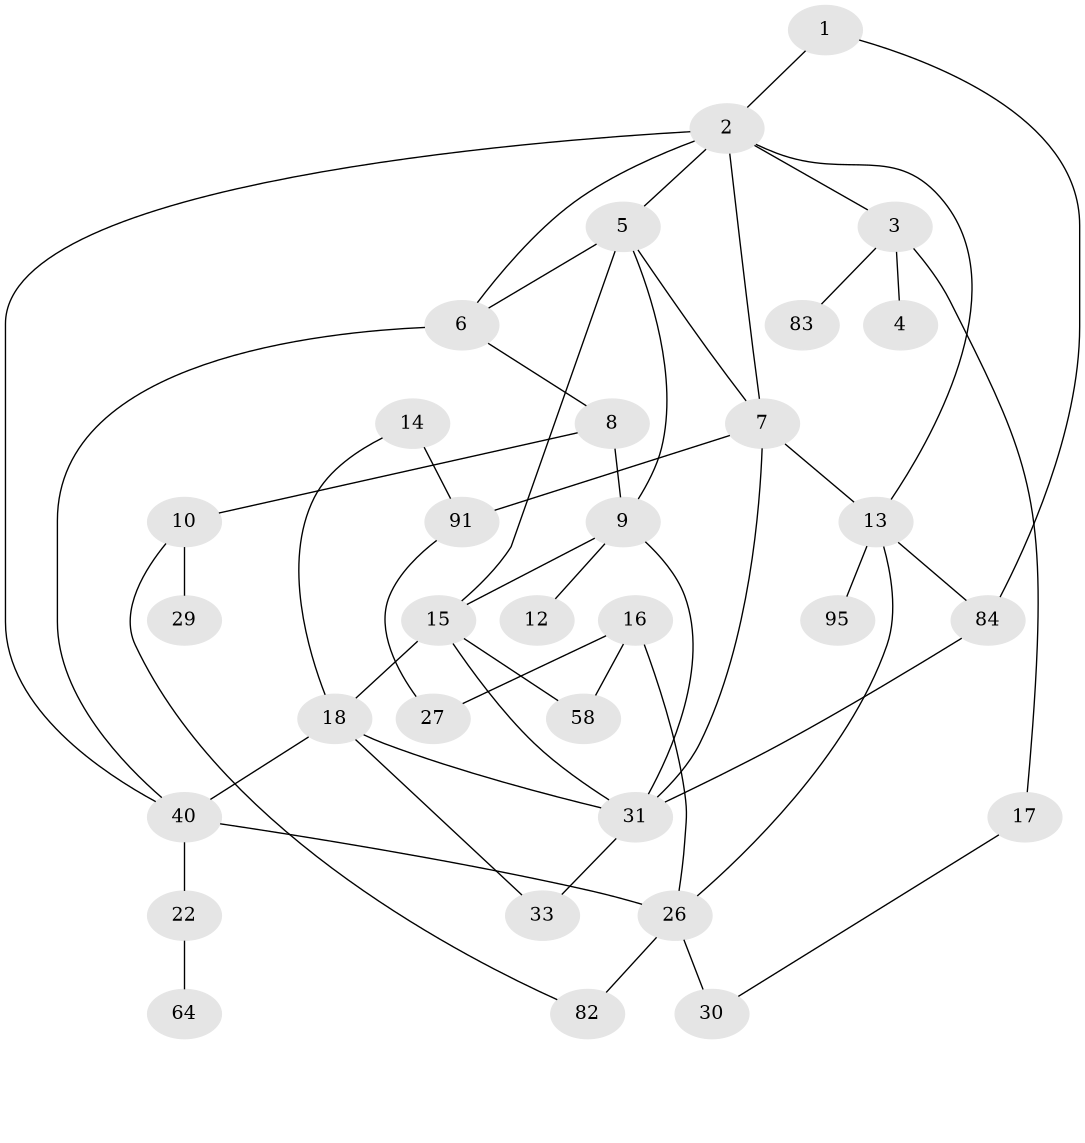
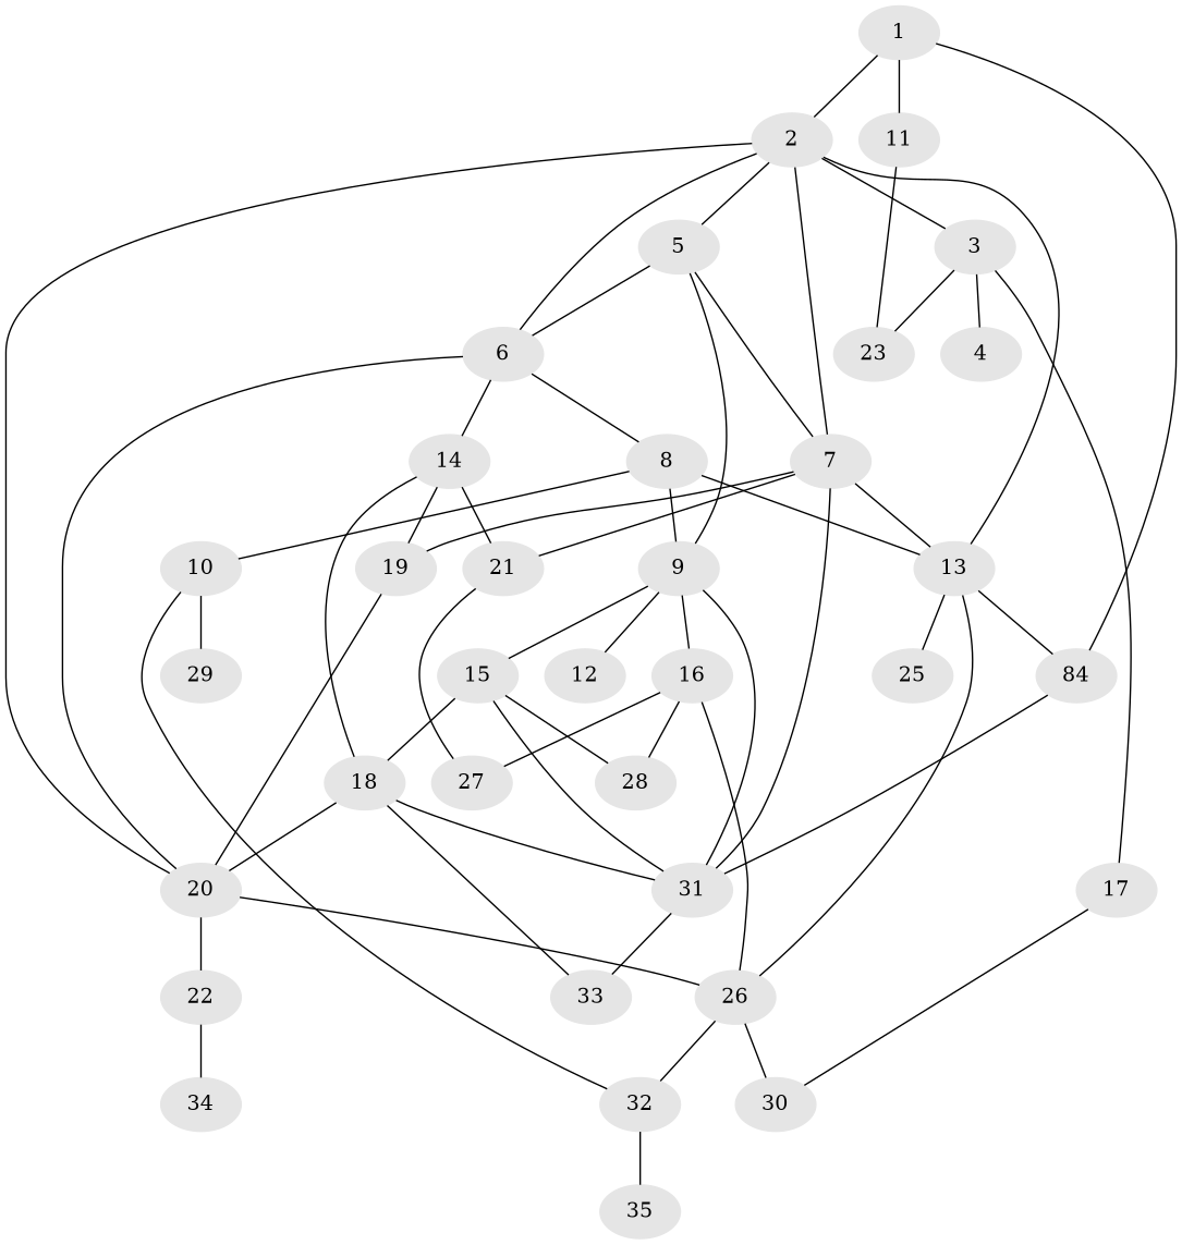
  graph {
    node [color=gray90 style=filled]
    edge [weight=1.0]
    1
    2
+   11
    n4 [label=84]
    3
    5
    6
    7
    13
-   20 [label=40]
-   23 [label=83]
+   20
+   23
    31
    4
    17
    9
    15
    8
    14
-   21 [label=91]
-   25 [label=95]
+   19
+   21
+   25
    26
    22
    30
    12
    16
    18
-   28 [label=58]
+   28
    10
    27
    33
    29
-   32 [label=82]
-   34 [label=64]
+   32
+   35
+   34
    1 -- 2
+   1 -- 11
    1 -- n4
    2 -- 3
    2 -- 5
    2 -- 6
    2 -- 7
    2 -- 13 [weight=2.0]
    2 -- 20
+   11 -- 23
    n4 -- 31
    3 -- 23
    3 -- 4
    3 -- 17
    5 -- 6
    5 -- 7
    5 -- 9
-   5 -- 15
    6 -- 20
    6 -- 8
+   6 -- 14
    7 -- 13
    7 -- 31 [weight=2.0]
+   7 -- 19
    7 -- 21
    13 -- n4
    13 -- 25
    13 -- 26
    20 -- 26 [weight=2.0]
    20 -- 22 [weight=2.0]
    31 -- 33
    17 -- 30
    9 -- 31
    9 -- 15
    9 -- 12
+   9 -- 16
    15 -- 31
    15 -- 18
    15 -- 28
+   8 -- 13 [weight=2.0]
    8 -- 9
    8 -- 10
+   14 -- 19
    14 -- 21
    14 -- 18
+   19 -- 20
    21 -- 27
    26 -- 30
    26 -- 32
    22 -- 34
    16 -- 26
    16 -- 28
    16 -- 27
    18 -- 20
    18 -- 31
    18 -- 33
    10 -- 29
    10 -- 32
+   32 -- 35
  }
